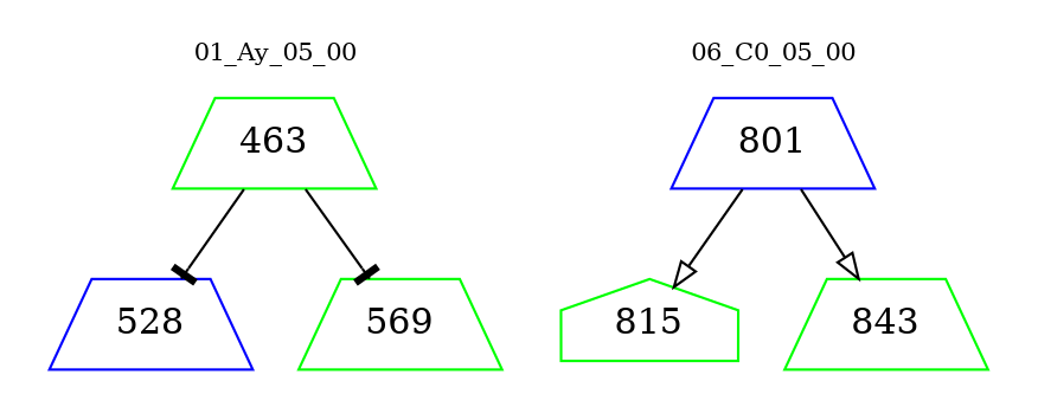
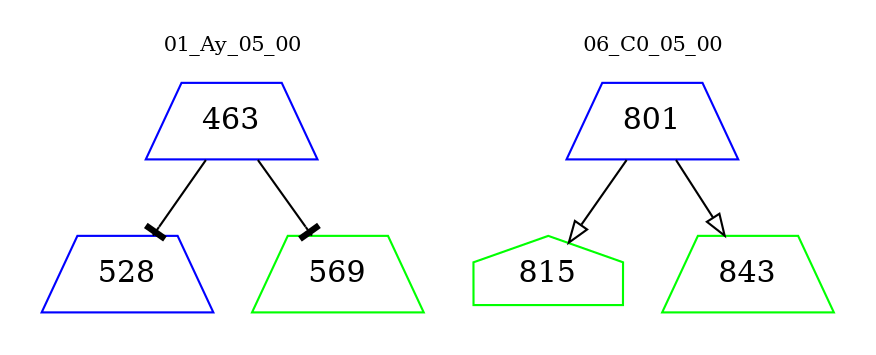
  digraph {
    node [color=blue shape=trapezium]
    edge [arrowhead=tee color=black]
-   n1 [color=green label=463]
+   n1 [label=463]
    n2 [label=528]
    n3 [color=green label=569]
    n4 [label=801]
    n5 [color=green label=815 shape=house]
    n6 [color=green label=843]
    subgraph cluster_1 {
      color=white
      fontsize=10
      label="01_Ay_05_00"
      n1
      n2
      n3
    }
    subgraph cluster_2 {
      color=white
      fontsize=10
      label="06_C0_05_00"
      n4
      n5
      n6
    }
    n1 -> n2
    n1 -> n3
    n4 -> n5 [arrowhead=onormal]
    n4 -> n6 [arrowhead=onormal]
  }
